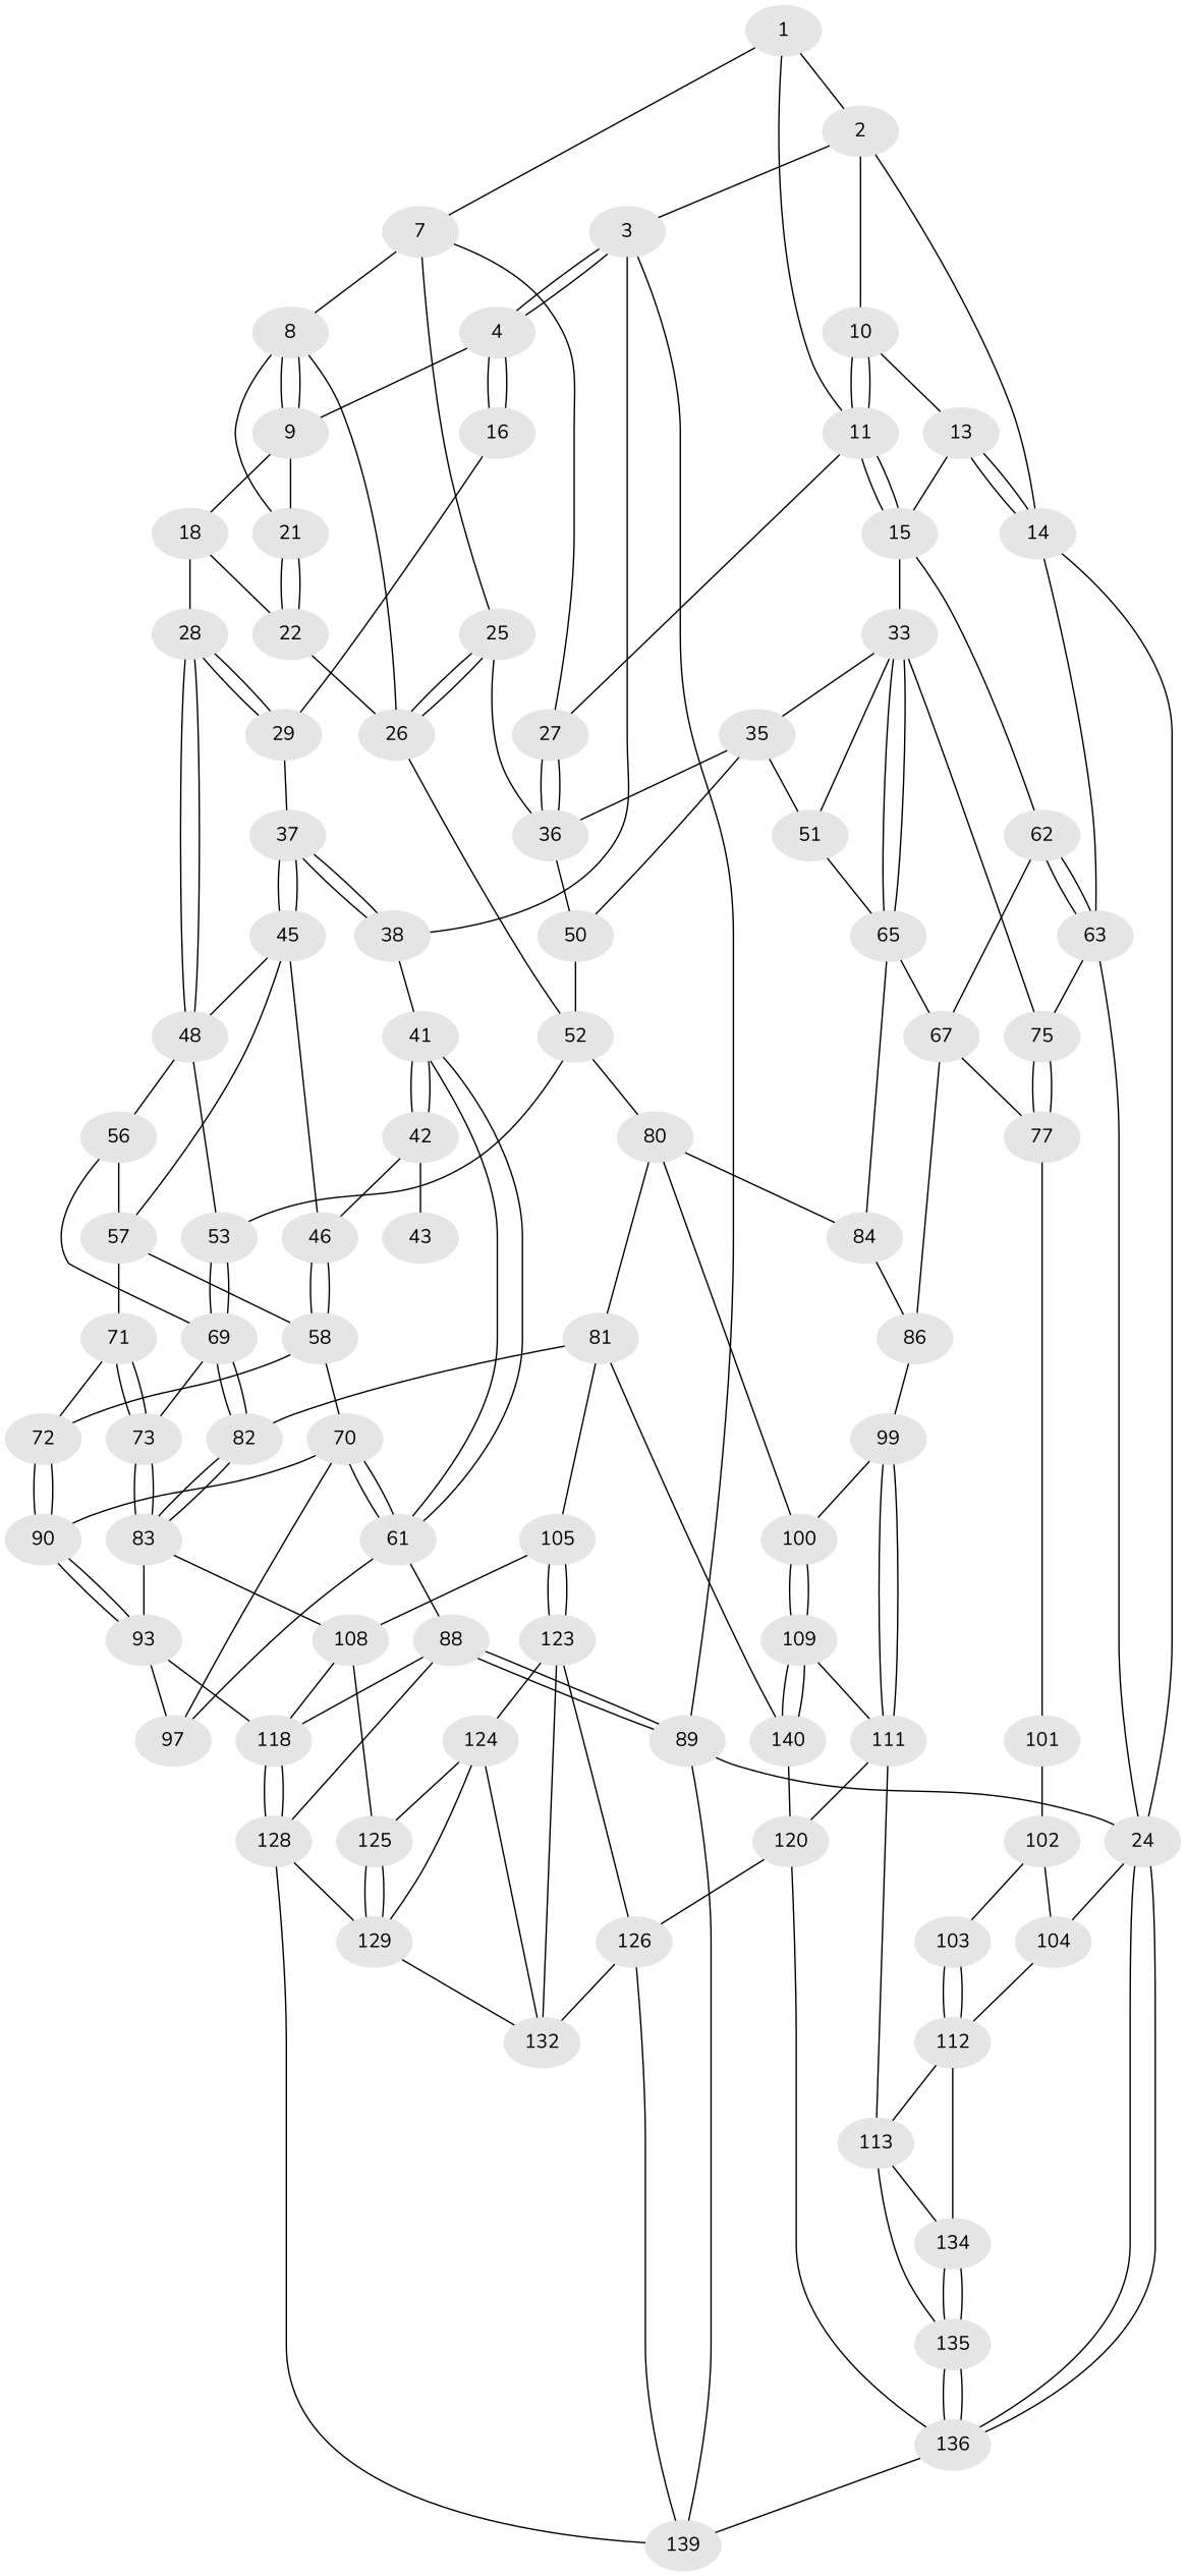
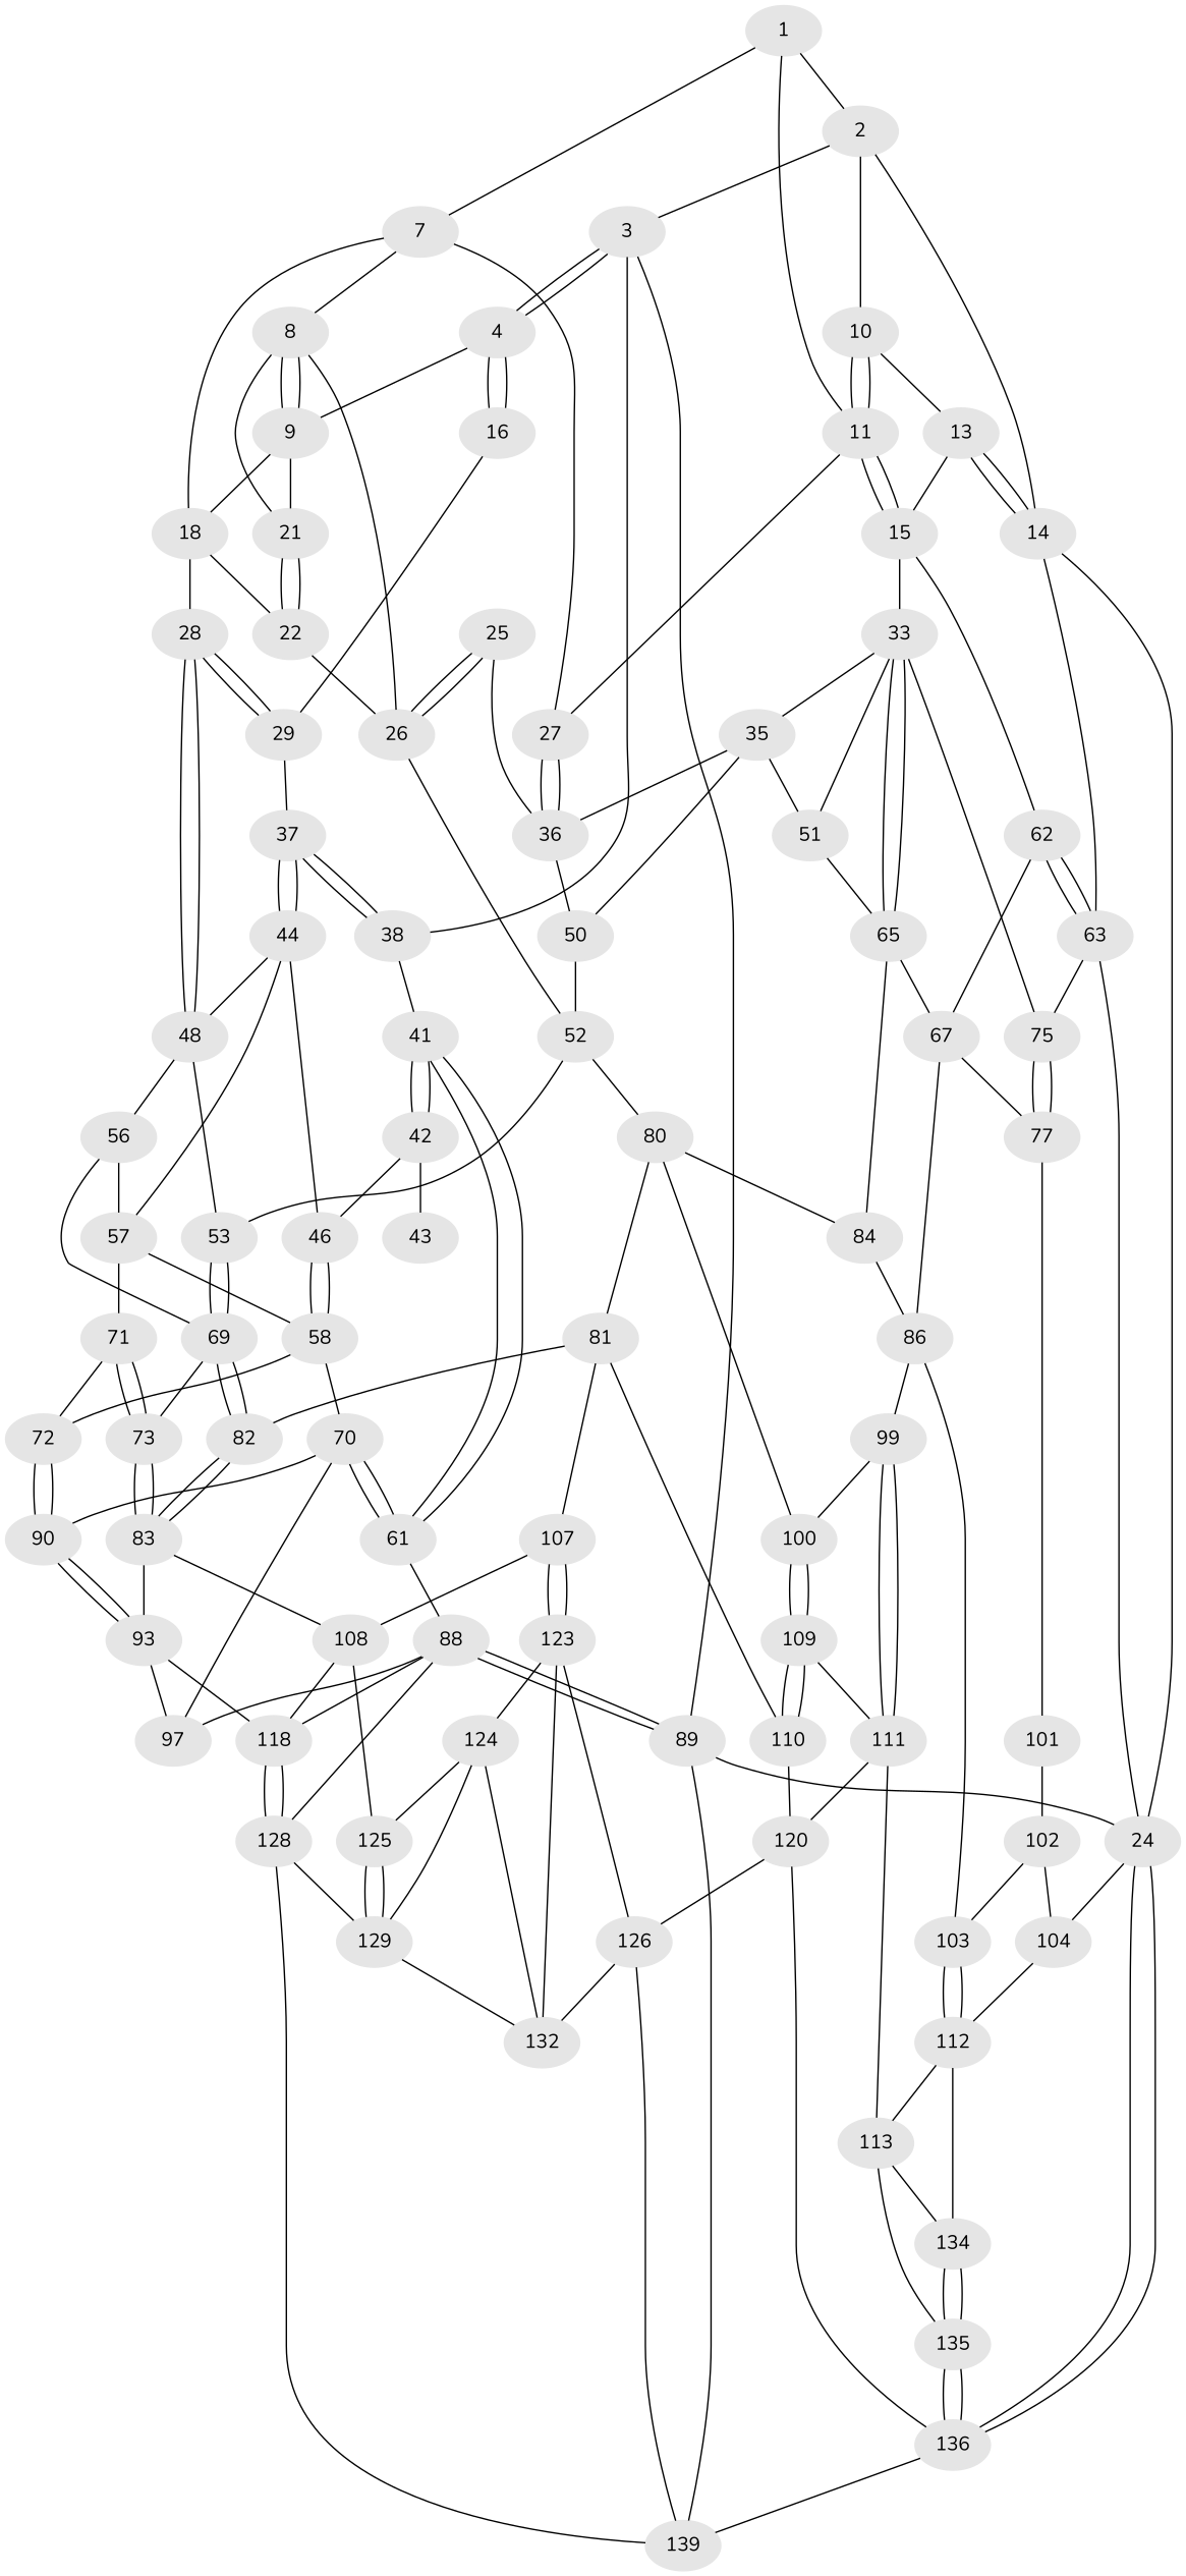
  graph {
    fontname=Nunito
    node [color=gray90 fontname=Nunito style=filled]
    edge [fontname=Nunito]
    1 [super="+6"]
    2
    7 [super="+24"]
    11 [super="+12"]
    3
    10
    14
    8 [super="+20"]
    25
    27
    15 [super="+32"]
    4 [super="+5"]
    38 [super="+39"]
    89
    13
    63 [super="+74"]
    n17 [label=24 super="+95"]
    9 [super="+19"]
    16
    41
    139 [super="+141"]
    21
    18 [super="+23"]
    29 [super="+30"]
    26 [super="+31"]
    36 [super="+40"]
    22
    52 [super="+55"]
    28
    33 [super="+34"]
    62 [super="+66"]
    75 [super="+76"]
    104
    136 [super="+138"]
    35 [super="+49"]
    51
    65 [super="+68"]
    67 [super="+79"]
    37
    48 [super="+54"]
    50
    53
    80 [super="+85"]
    56
-   44 [super="+45" label=45]
+   44 [super="+45"]
    84
    46
    57 [super="+64"]
    42 [super="+47"]
    61 [super="+87"]
    43
    97
    88 [super="+122"]
    58 [super="+59"]
    71
    n56 [label=70 super="+91"]
    72
    69 [super="+70"]
    81 [super="+106"]
    100
    73
    82
    90
    93 [super="+96"]
    118 [super="+119"]
    128 [super="+131"]
    77 [super="+78"]
    86 [super="+98"]
    101
    99
    103
    83 [super="+92"]
    108 [super="+117"]
    102 [super="+105"]
-   107 [label=105]
-   110 [label=140]
+   107
+   110
    109
    123 [super="+127"]
    120 [super="+121"]
    125
    111 [super="+115"]
    112 [super="+116"]
    129 [super="+130"]
    113 [super="+114"]
    134
    126 [super="+140"]
    124 [super="+133"]
    132 [super="+137"]
    135
    1 -- 2
    1 -- 7
    1 -- 11
    2 -- 3
    2 -- 10
    2 -- 14
    7 -- 8
-   7 -- 25
+   7 -- 18
    7 -- 27
    11 -- 27
    11 -- 15
    11 -- 15
    3 -- 4
    3 -- 4
    3 -- 38
    3 -- 89
    10 -- 11
    10 -- 11
    10 -- 13
    14 -- 63
    14 -- n17
    8 -- 9
    8 -- 9
    8 -- 21
    8 -- 26
    25 -- 26
    25 -- 26
    25 -- 36
    27 -- 36
    27 -- 36
    15 -- 33
    15 -- 62
    4 -- 9
    4 -- 16
    4 -- 16
    38 -- 41
    89 -- n17
    89 -- 139
    13 -- 14
    13 -- 14
    13 -- 15
    63 -- n17
    63 -- 75
    n17 -- 104
    n17 -- 136
    n17 -- 136
    9 -- 21
    9 -- 18
    16 -- 29
    41 -- 42
    41 -- 42
    41 -- 61
    41 -- 61
    21 -- 22
    21 -- 22
    18 -- 22
    18 -- 28
    29 -- 37
    26 -- 52
    36 -- 50
    22 -- 26
    52 -- 53
    52 -- 80
    28 -- 29
    28 -- 29
    28 -- 48
    28 -- 48
    33 -- 75
    33 -- 35
    33 -- 51
    33 -- 65
    33 -- 65
    62 -- 63
    62 -- 63
    62 -- 67
    75 -- 77 [weight=2]
    75 -- 77
    104 -- 112
    136 -- 139
    35 -- 36
    35 -- 51
    35 -- 50
    51 -- 65
    65 -- 67
    65 -- 84
    67 -- 77
    67 -- 86
    37 -- 38
    37 -- 38
    37 -- 44
    37 -- 44
    48 -- 53
    48 -- 56
    50 -- 52
    53 -- 69
    53 -- 69
    80 -- 84
    80 -- 81
    80 -- 100
    56 -- 57
    56 -- 69
    44 -- 48
    44 -- 46
    44 -- 57
    84 -- 86
    46 -- 58
    46 -- 58
    57 -- 58
    57 -- 71
    42 -- 46
    42 -- 43 [weight=2]
-   61 -- 97
+   88 -- 97
    61 -- 88
    88 -- 89
    88 -- 89
    88 -- 118
    88 -- 128
    58 -- n56
    58 -- 72
    71 -- 72
    71 -- 73
    71 -- 73
    n56 -- 61
    n56 -- 61
    n56 -- 97
    n56 -- 90
    72 -- 90
    72 -- 90
    69 -- 73
    69 -- 82
    69 -- 82
    81 -- 82
    81 -- 107
    81 -- 110
    100 -- 109
    100 -- 109
    73 -- 83
    73 -- 83
    82 -- 83
    82 -- 83
    90 -- 93
    90 -- 93
    93 -- 97
    93 -- 118
    118 -- 128
    118 -- 128
    128 -- 139
    128 -- 129
    77 -- 101
    86 -- 99
+   86 -- 103
    101 -- 102 [weight=2]
    99 -- 100
    99 -- 111
    99 -- 111
    103 -- 112
    103 -- 112
    83 -- 93
    83 -- 108
    108 -- 118
    108 -- 125
    102 -- 104
    102 -- 103
    107 -- 108
    107 -- 123
    107 -- 123
    110 -- 120
    109 -- 110
    109 -- 110
    109 -- 111
    123 -- 126
    123 -- 124
    123 -- 132
    120 -- 136
    120 -- 126
    125 -- 129
    125 -- 129
    111 -- 120
    111 -- 113
    112 -- 113
    112 -- 134
    129 -- 132
    113 -- 134
    113 -- 135
    134 -- 135
    134 -- 135
    126 -- 139
    126 -- 132
    124 -- 125
    124 -- 129
    124 -- 132
    135 -- 136
    135 -- 136
  }
